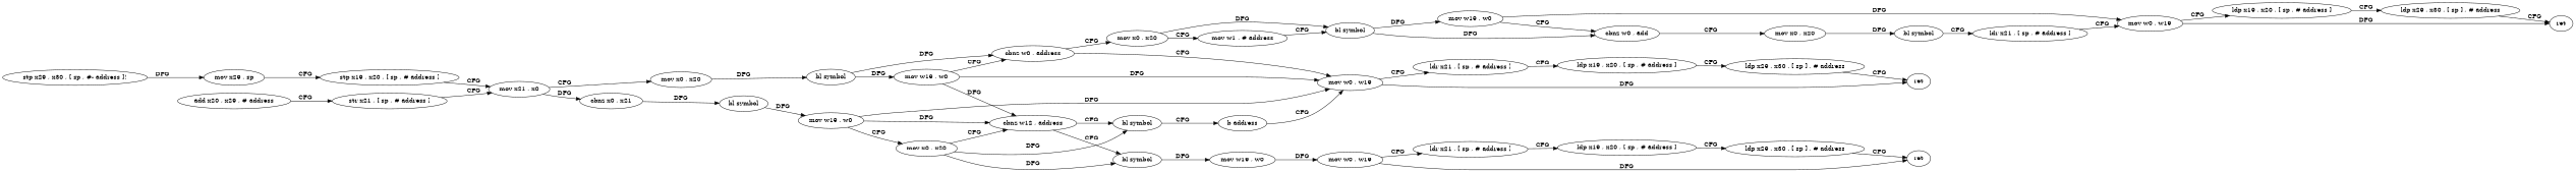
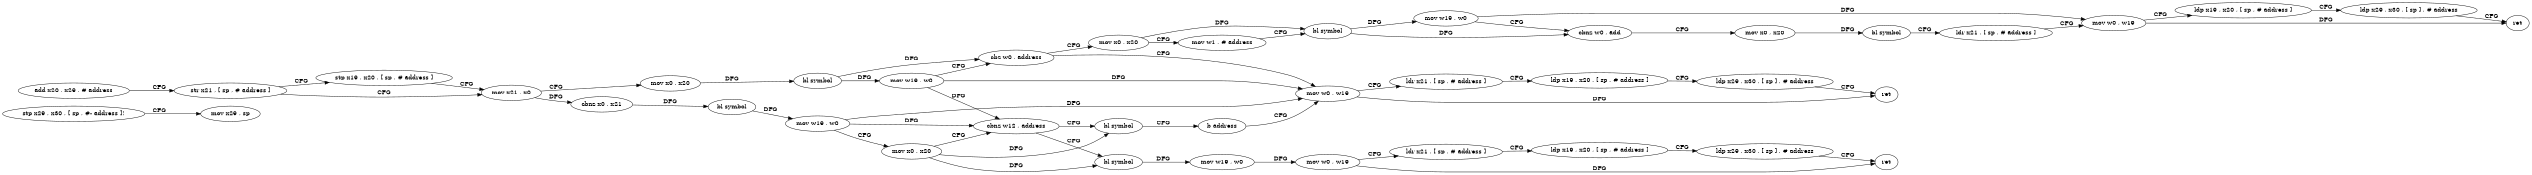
  digraph {
    rankdir=LR
    n1 [label="stp x29 , x30 , [ sp , #- address ]!"]
    n2 [label="mov x29 , sp"]
    n3 [label="stp x19 , x20 , [ sp , # address ]"]
    n4 [label="mov x21 , x0"]
    n5 [label="add x20 , x29 , # address"]
    n6 [label="str x21 , [ sp , # address ]"]
    n7 [label="mov x0 , x20"]
    n8 [label="cbnz x0 , x21"]
    n9 [label="bl symbol"]
    n10 [label="bl symbol"]
    n11 [label="mov w19 , w0"]
-   n12 [label="cbnz w0 , address"]
+   n12 [label="cbz w0 , address"]
    n13 [label="mov w0 , w19"]
    n14 [label="cbnz w12 , address"]
    n15 [label="mov x0 , x20"]
    n16 [label="ldr x21 , [ sp , # address ]"]
    n17 [label=ret]
    n18 [label="bl symbol"]
    n19 [label="bl symbol"]
    n20 [label="mov w1 , # address"]
    n21 [label="bl symbol"]
    n22 [label="mov w19 , w0"]
    n23 [label="cbnz w0 , add"]
    n24 [label="ldp x19 , x20 , [ sp , # address ]"]
    n25 [label="mov w0 , w19"]
    n26 [label="mov x0 , x20"]
    n27 [label="ldp x19 , x20 , [ sp , # address ]"]
    n28 [label=ret]
    n29 [label="bl symbol"]
    n30 [label="ldr x21 , [ sp , # address ]"]
    n31 [label="mov w19 , w0"]
    n32 [label="ldp x29 , x30 , [ sp ] , # address"]
    n33 [label="ldp x29 , x30 , [ sp ] , # address"]
    n34 [label="mov x0 , x20"]
    n35 [label="b address"]
    n36 [label="mov w19 , w0"]
    n37 [label="mov w0 , w19"]
    n38 [label="ldr x21 , [ sp , # address ]"]
    n39 [label=ret]
    n40 [label="ldp x19 , x20 , [ sp , # address ]"]
    n41 [label="ldp x29 , x30 , [ sp ] , # address"]
-   n1 -> n2 [label=DFG]
-   n2 -> n3 [label=CFG]
+   n1 -> n2 [label=CFG]
+   n6 -> n3 [label=CFG]
    n3 -> n4 [label=CFG]
    n4 -> n7 [label=CFG]
    n4 -> n8 [label=DFG]
    n5 -> n6 [label=CFG]
    n6 -> n4 [label=CFG]
    n7 -> n9 [label=DFG]
    n8 -> n10 [label=DFG]
    n9 -> n11 [label=DFG]
    n9 -> n12 [label=DFG]
    n10 -> n31 [label=DFG]
    n11 -> n12 [label=CFG]
    n11 -> n13 [label=DFG]
    n11 -> n14 [label=DFG]
    n12 -> n13 [label=CFG]
    n12 -> n15 [label=CFG]
    n13 -> n16 [label=CFG]
    n13 -> n17 [label=DFG]
    n14 -> n18 [label=CFG]
    n14 -> n19 [label=CFG]
    n15 -> n20 [label=CFG]
    n15 -> n21 [label=DFG]
    n16 -> n24 [label=CFG]
    n18 -> n35 [label=CFG]
    n19 -> n36 [label=DFG]
    n20 -> n21 [label=CFG]
    n21 -> n22 [label=DFG]
    n21 -> n23 [label=DFG]
    n22 -> n23 [label=CFG]
    n22 -> n25 [label=DFG]
    n23 -> n26 [label=CFG]
    n24 -> n32 [label=CFG]
    n25 -> n27 [label=CFG]
    n25 -> n28 [label=DFG]
    n26 -> n29 [label=DFG]
    n27 -> n33 [label=CFG]
    n29 -> n30 [label=CFG]
    n30 -> n25 [label=CFG]
    n31 -> n13 [label=DFG]
    n31 -> n14 [label=DFG]
    n31 -> n34 [label=CFG]
    n32 -> n17 [label=CFG]
    n33 -> n28 [label=CFG]
    n34 -> n14 [label=CFG]
    n34 -> n18 [label=DFG]
    n34 -> n19 [label=DFG]
    n35 -> n13 [label=CFG]
    n36 -> n37 [label=DFG]
    n37 -> n38 [label=CFG]
    n37 -> n39 [label=DFG]
    n38 -> n40 [label=CFG]
    n40 -> n41 [label=CFG]
    n41 -> n39 [label=CFG]
  }
